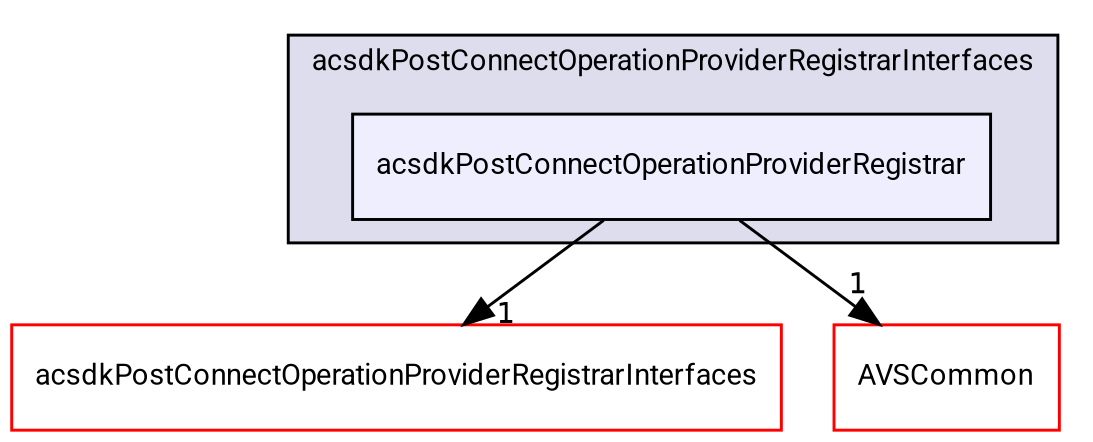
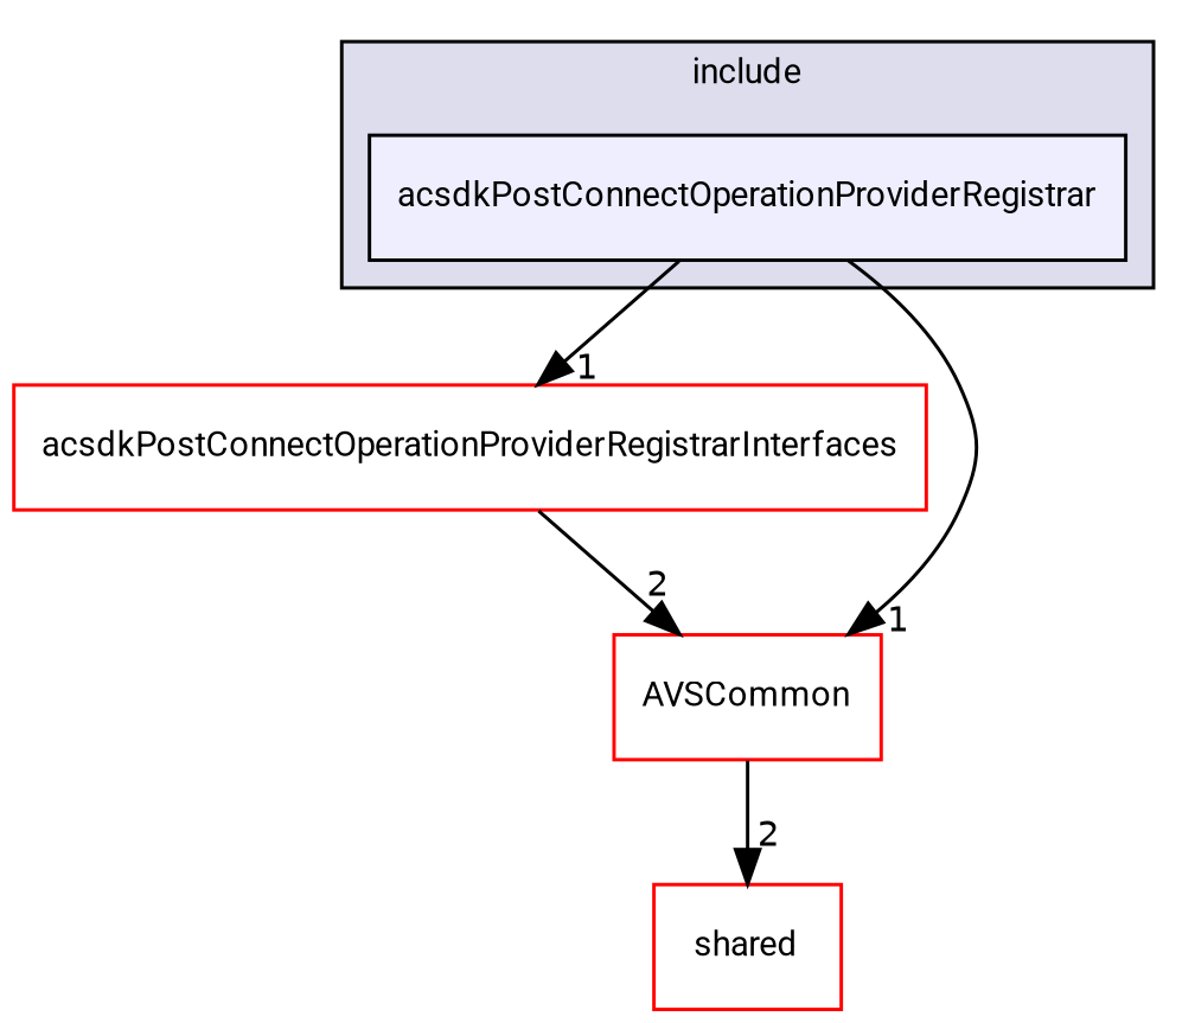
  digraph {
    compound=true
    fontname=Roboto
    node [fillcolor=white fontname=Roboto fontsize=10 shape=box style=filled color=red]
    edge [fontname=Roboto headlabel=1 labeldistance=1.5 labelfontname=Helvetica labelfontsize=10]
    n1 [fillcolor="#eeeeff" label=acsdkPostConnectOperationProviderRegistrar pencolor=black color=""]
    n2 [label=acsdkPostConnectOperationProviderRegistrarInterfaces]
    n3 [label=AVSCommon]
+   n4 [label=shared]
    subgraph cluster_1 {
      bgcolor="#ddddee"
      fontsize=10
-     label=acsdkPostConnectOperationProviderRegistrarInterfaces
+     label=include
      pencolor=black
      n1
    }
    n1 -> n2
    n1 -> n3
+   n2 -> n3 [headlabel=2]
+   n3 -> n4 [headlabel=2]
  }
